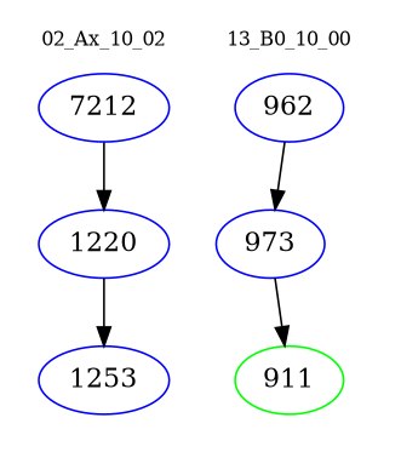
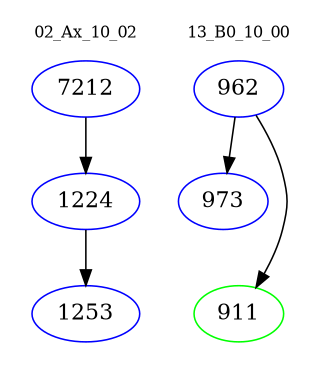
  digraph {
    node [color=blue]
    edge [color=black]
    n1 [label=7212]
-   n2 [label=1220]
+   n2 [label=1224]
    n3 [label=1253]
    n4 [label=962]
    n5 [label=973]
    n6 [color=green label=911]
    subgraph cluster_1 {
      color=white
      fontsize=10
      label="02_Ax_10_02"
      n1
      n2
      n3
    }
    subgraph cluster_2 {
      color=white
      fontsize=10
      label="13_B0_10_00"
      n4
      n5
      n6
    }
    n1 -> n2
    n2 -> n3
    n4 -> n5
-   n5 -> n6
+   n4 -> n6
  }
